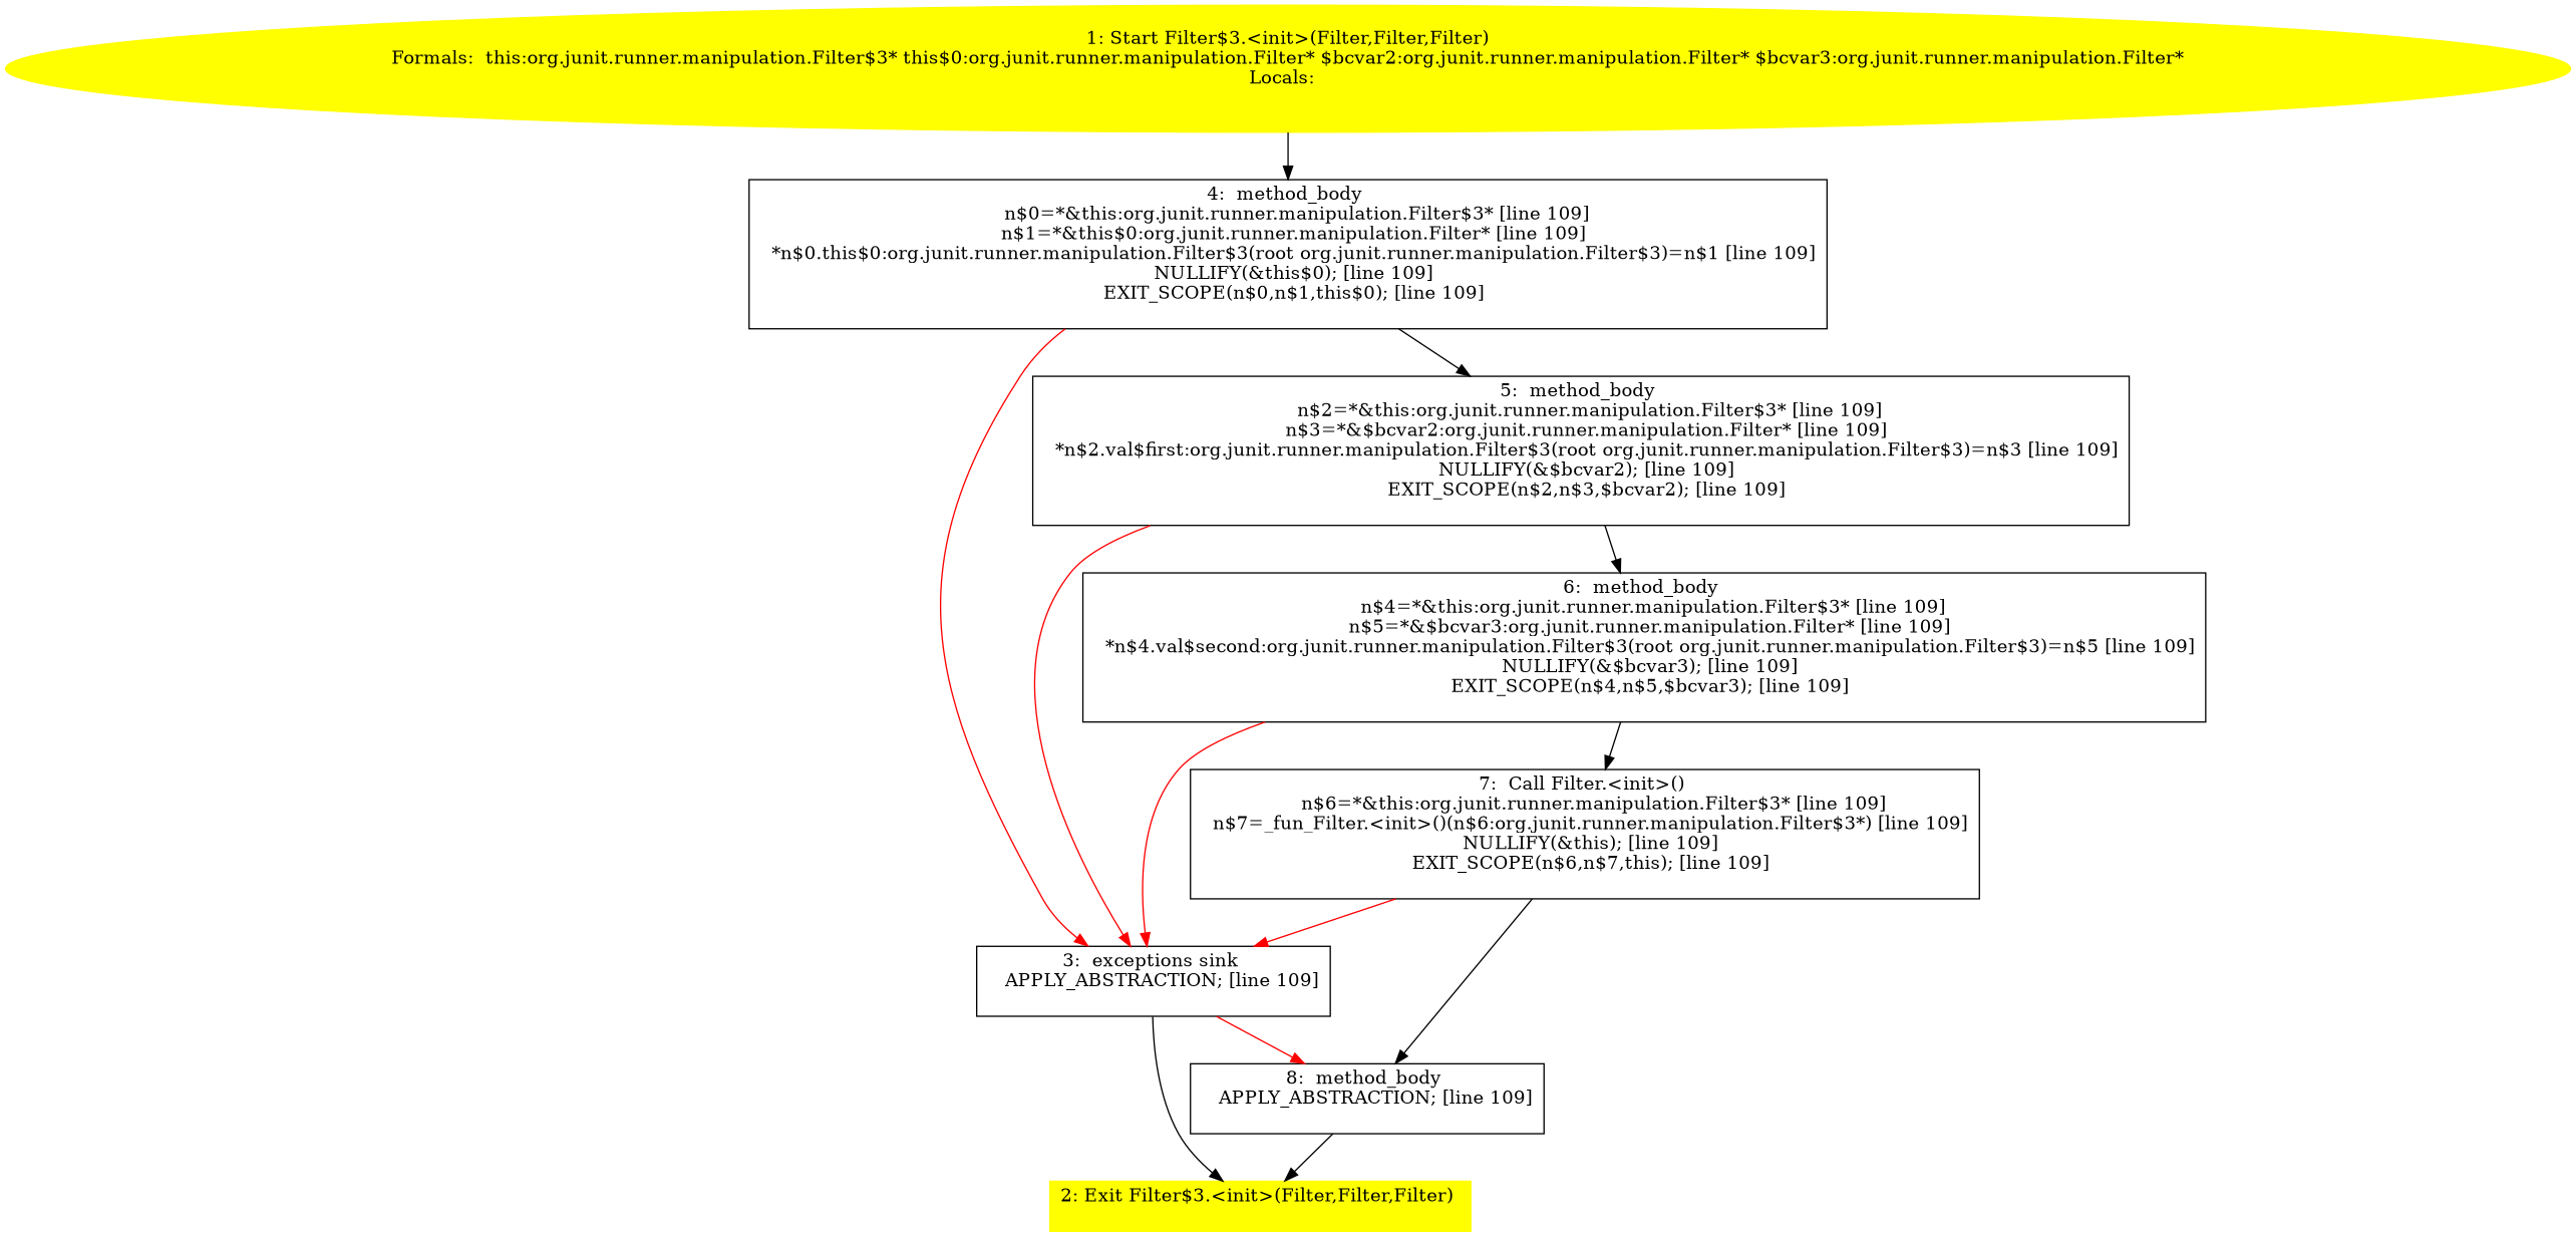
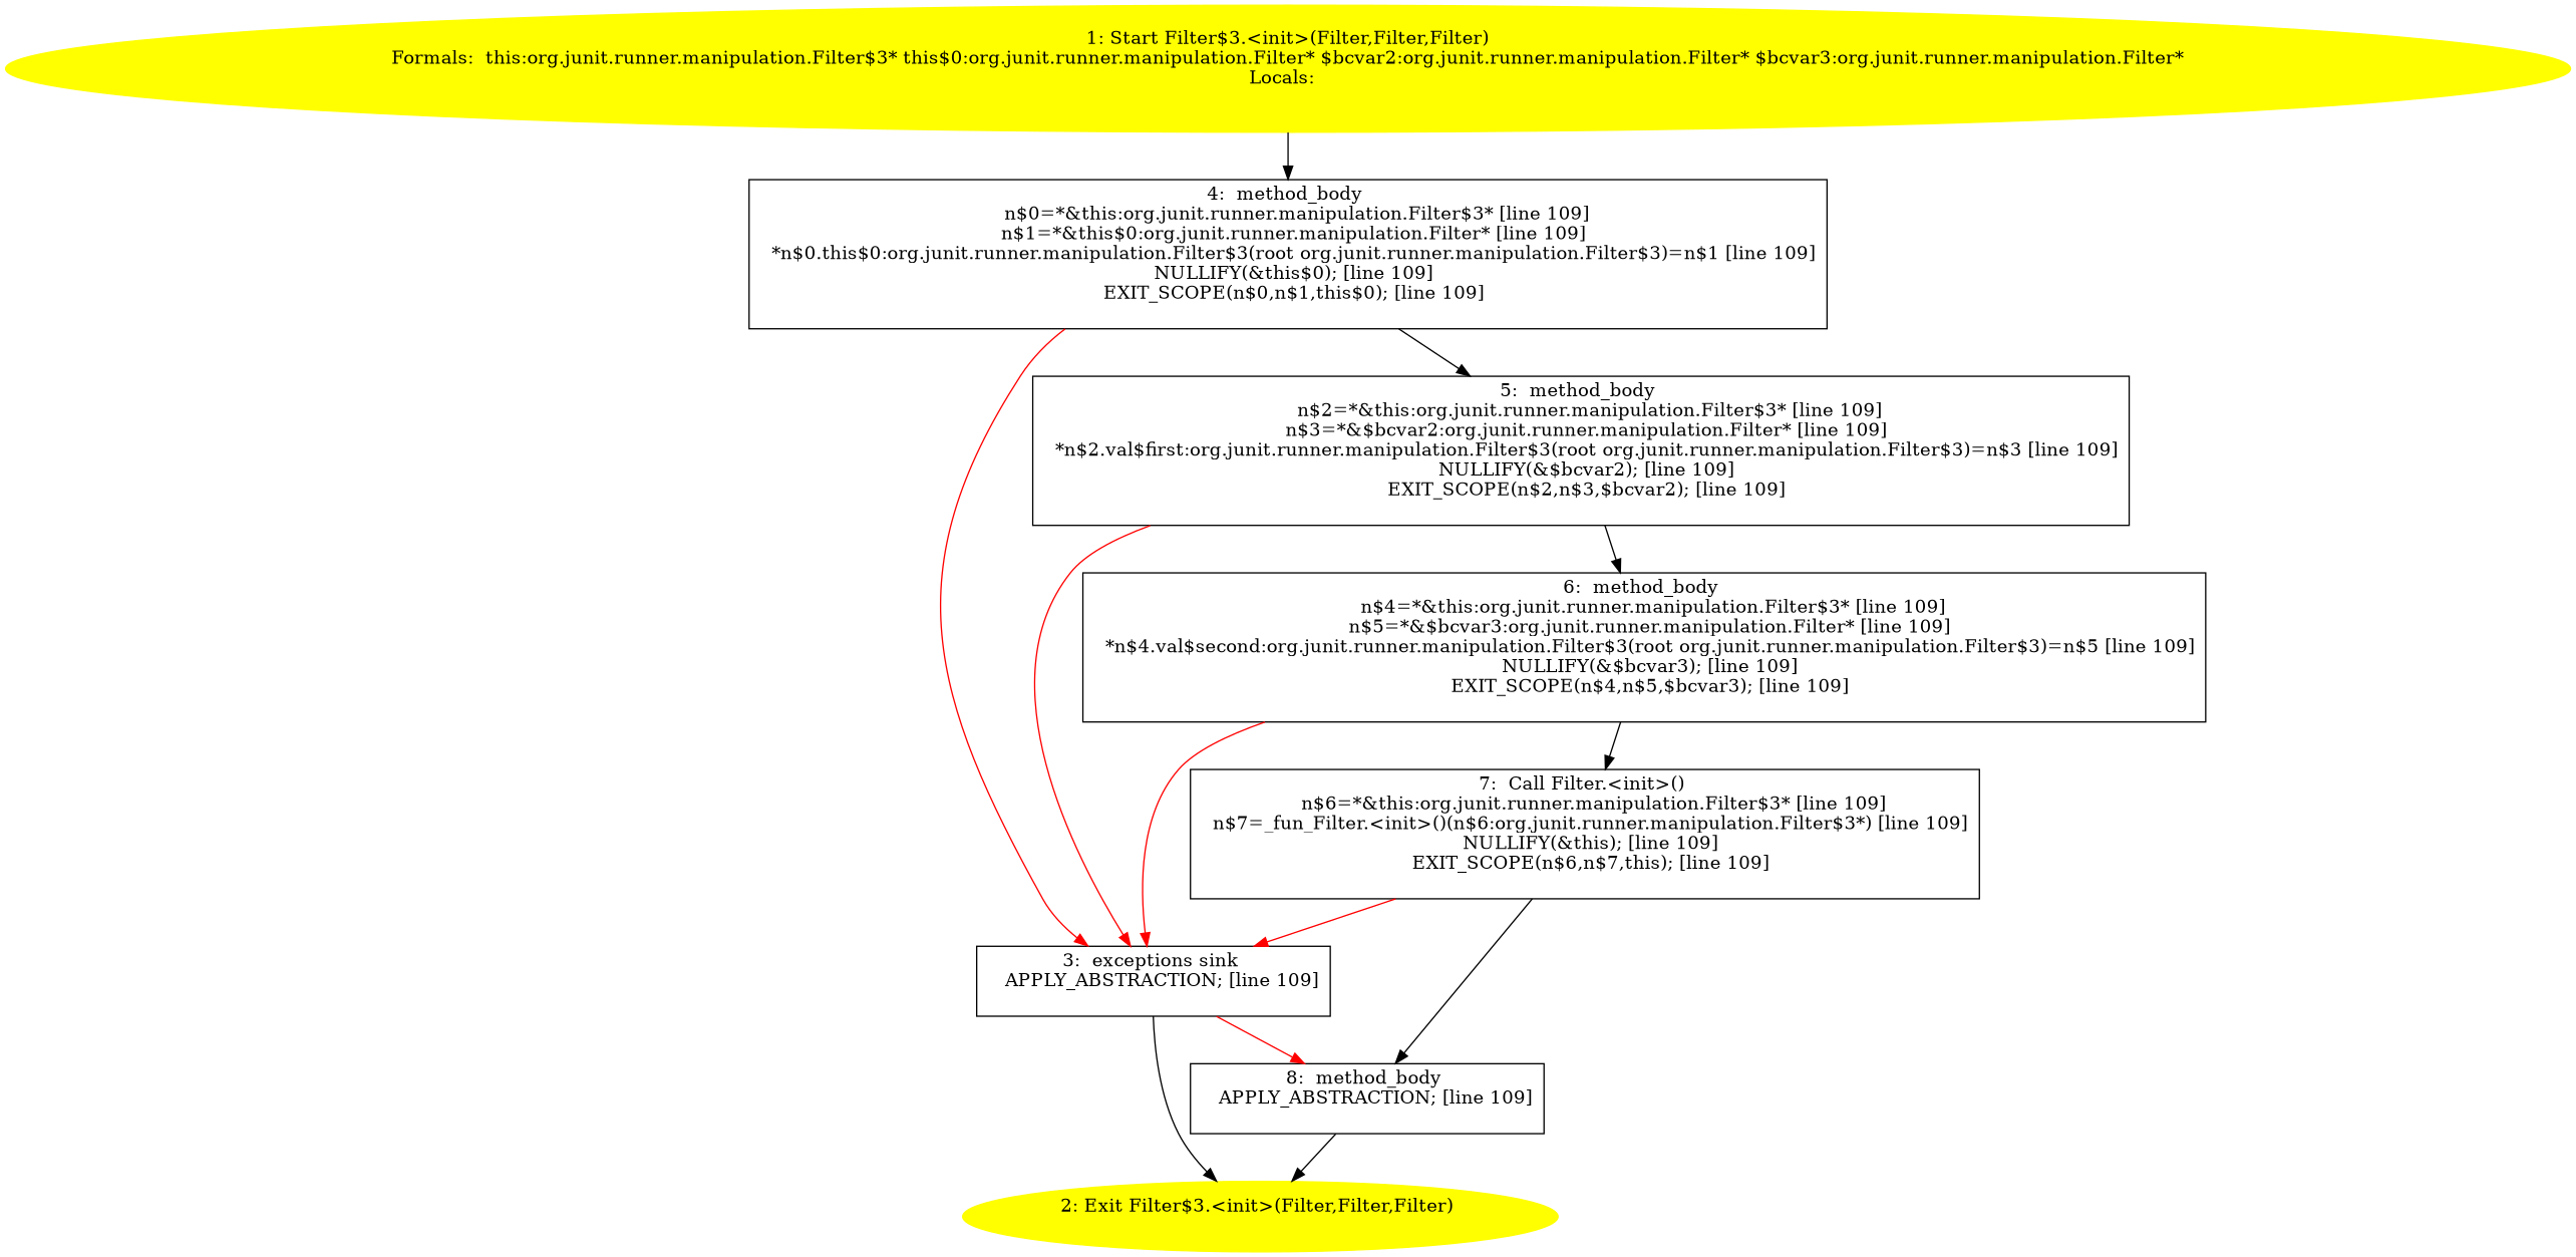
  digraph {
    node [shape=box]
    n1 [color=yellow label="1: Start Filter$3.<init>(Filter,Filter,Filter)\nFormals:  this:org.junit.runner.manipulation.Filter$3* this$0:org.junit.runner.manipulation.Filter* $bcvar2:org.junit.runner.manipulation.Filter* $bcvar3:org.junit.runner.manipulation.Filter*\nLocals:  \n  " style=filled shape=""]
    n2 [label="4:  method_body \n   n$0=*&this:org.junit.runner.manipulation.Filter$3* [line 109]\n  n$1=*&this$0:org.junit.runner.manipulation.Filter* [line 109]\n  *n$0.this$0:org.junit.runner.manipulation.Filter$3(root org.junit.runner.manipulation.Filter$3)=n$1 [line 109]\n  NULLIFY(&this$0); [line 109]\n  EXIT_SCOPE(n$0,n$1,this$0); [line 109]\n "]
    n3 [label="3:  exceptions sink \n   APPLY_ABSTRACTION; [line 109]\n "]
    n4 [label="5:  method_body \n   n$2=*&this:org.junit.runner.manipulation.Filter$3* [line 109]\n  n$3=*&$bcvar2:org.junit.runner.manipulation.Filter* [line 109]\n  *n$2.val$first:org.junit.runner.manipulation.Filter$3(root org.junit.runner.manipulation.Filter$3)=n$3 [line 109]\n  NULLIFY(&$bcvar2); [line 109]\n  EXIT_SCOPE(n$2,n$3,$bcvar2); [line 109]\n "]
-   n5 [color=yellow label="2: Exit Filter$3.<init>(Filter,Filter,Filter) \n  " style=filled]
+   n5 [color=yellow label="2: Exit Filter$3.<init>(Filter,Filter,Filter) \n  " style=filled shape=""]
    n6 [label="8:  method_body \n   APPLY_ABSTRACTION; [line 109]\n "]
    n7 [label="6:  method_body \n   n$4=*&this:org.junit.runner.manipulation.Filter$3* [line 109]\n  n$5=*&$bcvar3:org.junit.runner.manipulation.Filter* [line 109]\n  *n$4.val$second:org.junit.runner.manipulation.Filter$3(root org.junit.runner.manipulation.Filter$3)=n$5 [line 109]\n  NULLIFY(&$bcvar3); [line 109]\n  EXIT_SCOPE(n$4,n$5,$bcvar3); [line 109]\n "]
    n8 [label="7:  Call Filter.<init>() \n   n$6=*&this:org.junit.runner.manipulation.Filter$3* [line 109]\n  n$7=_fun_Filter.<init>()(n$6:org.junit.runner.manipulation.Filter$3*) [line 109]\n  NULLIFY(&this); [line 109]\n  EXIT_SCOPE(n$6,n$7,this); [line 109]\n "]
    n1 -> n2
    n2 -> n3 [color=red]
    n2 -> n4
    n3 -> n5
    n3 -> n6 [color=red]
    n4 -> n3 [color=red]
    n4 -> n7
    n6 -> n5
    n7 -> n3 [color=red]
    n7 -> n8
    n8 -> n3 [color=red]
    n8 -> n6
  }
